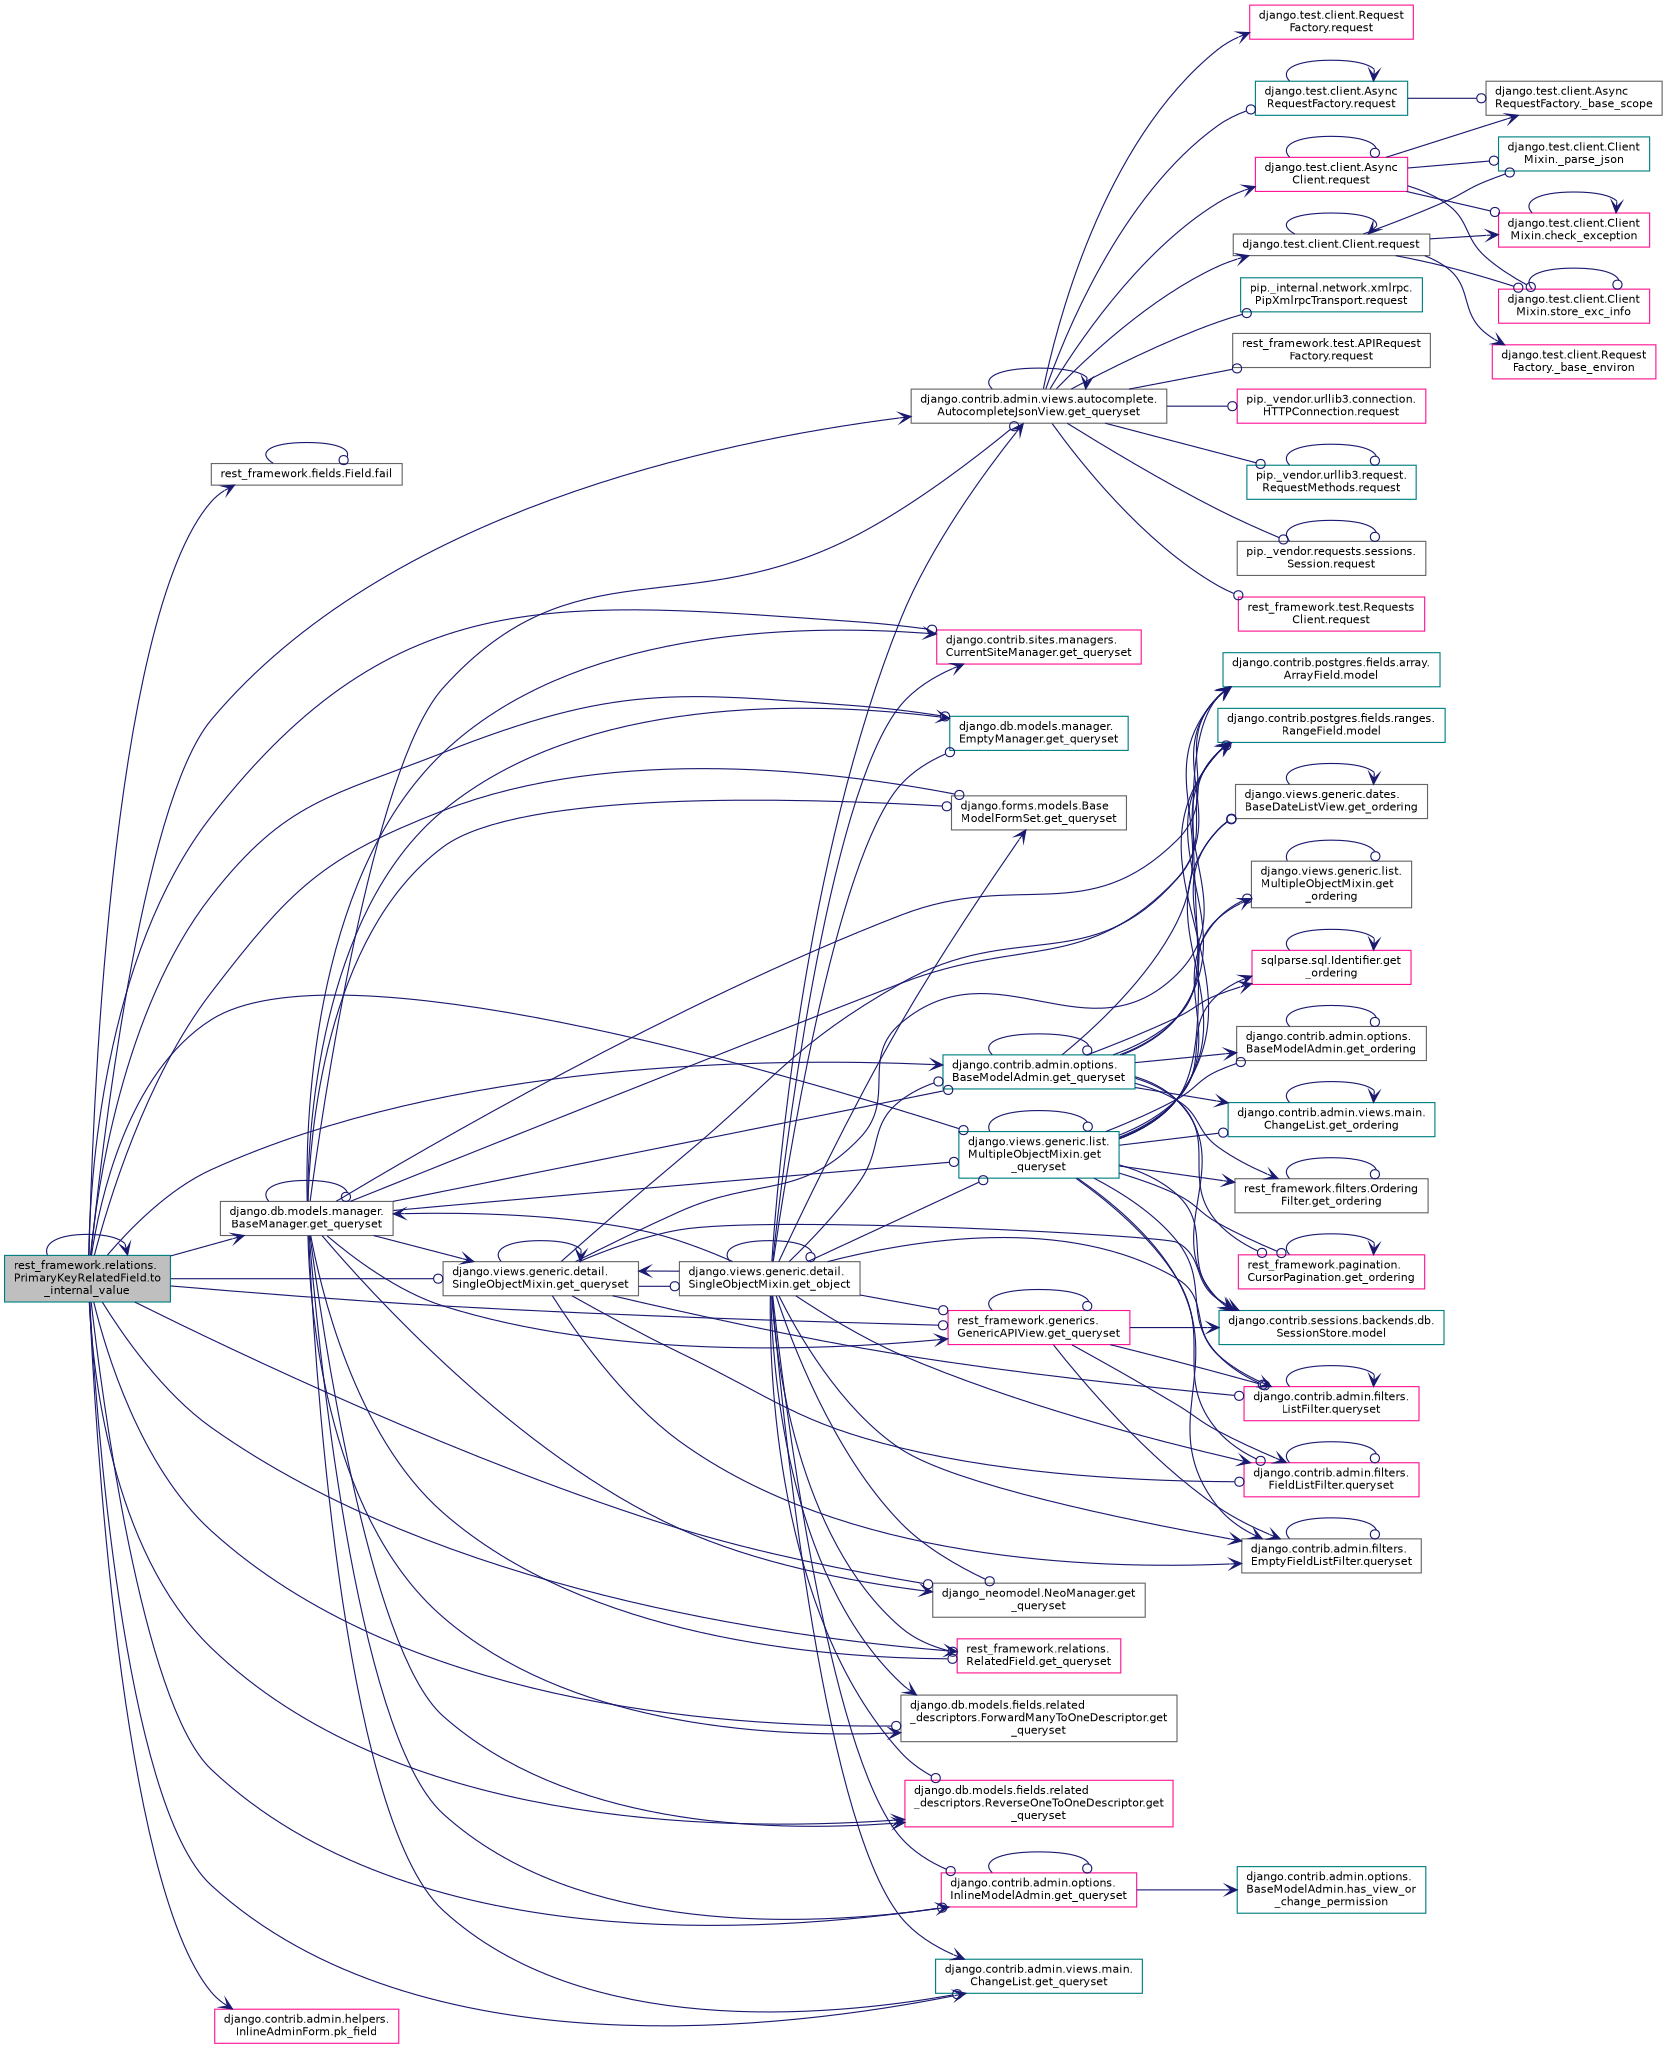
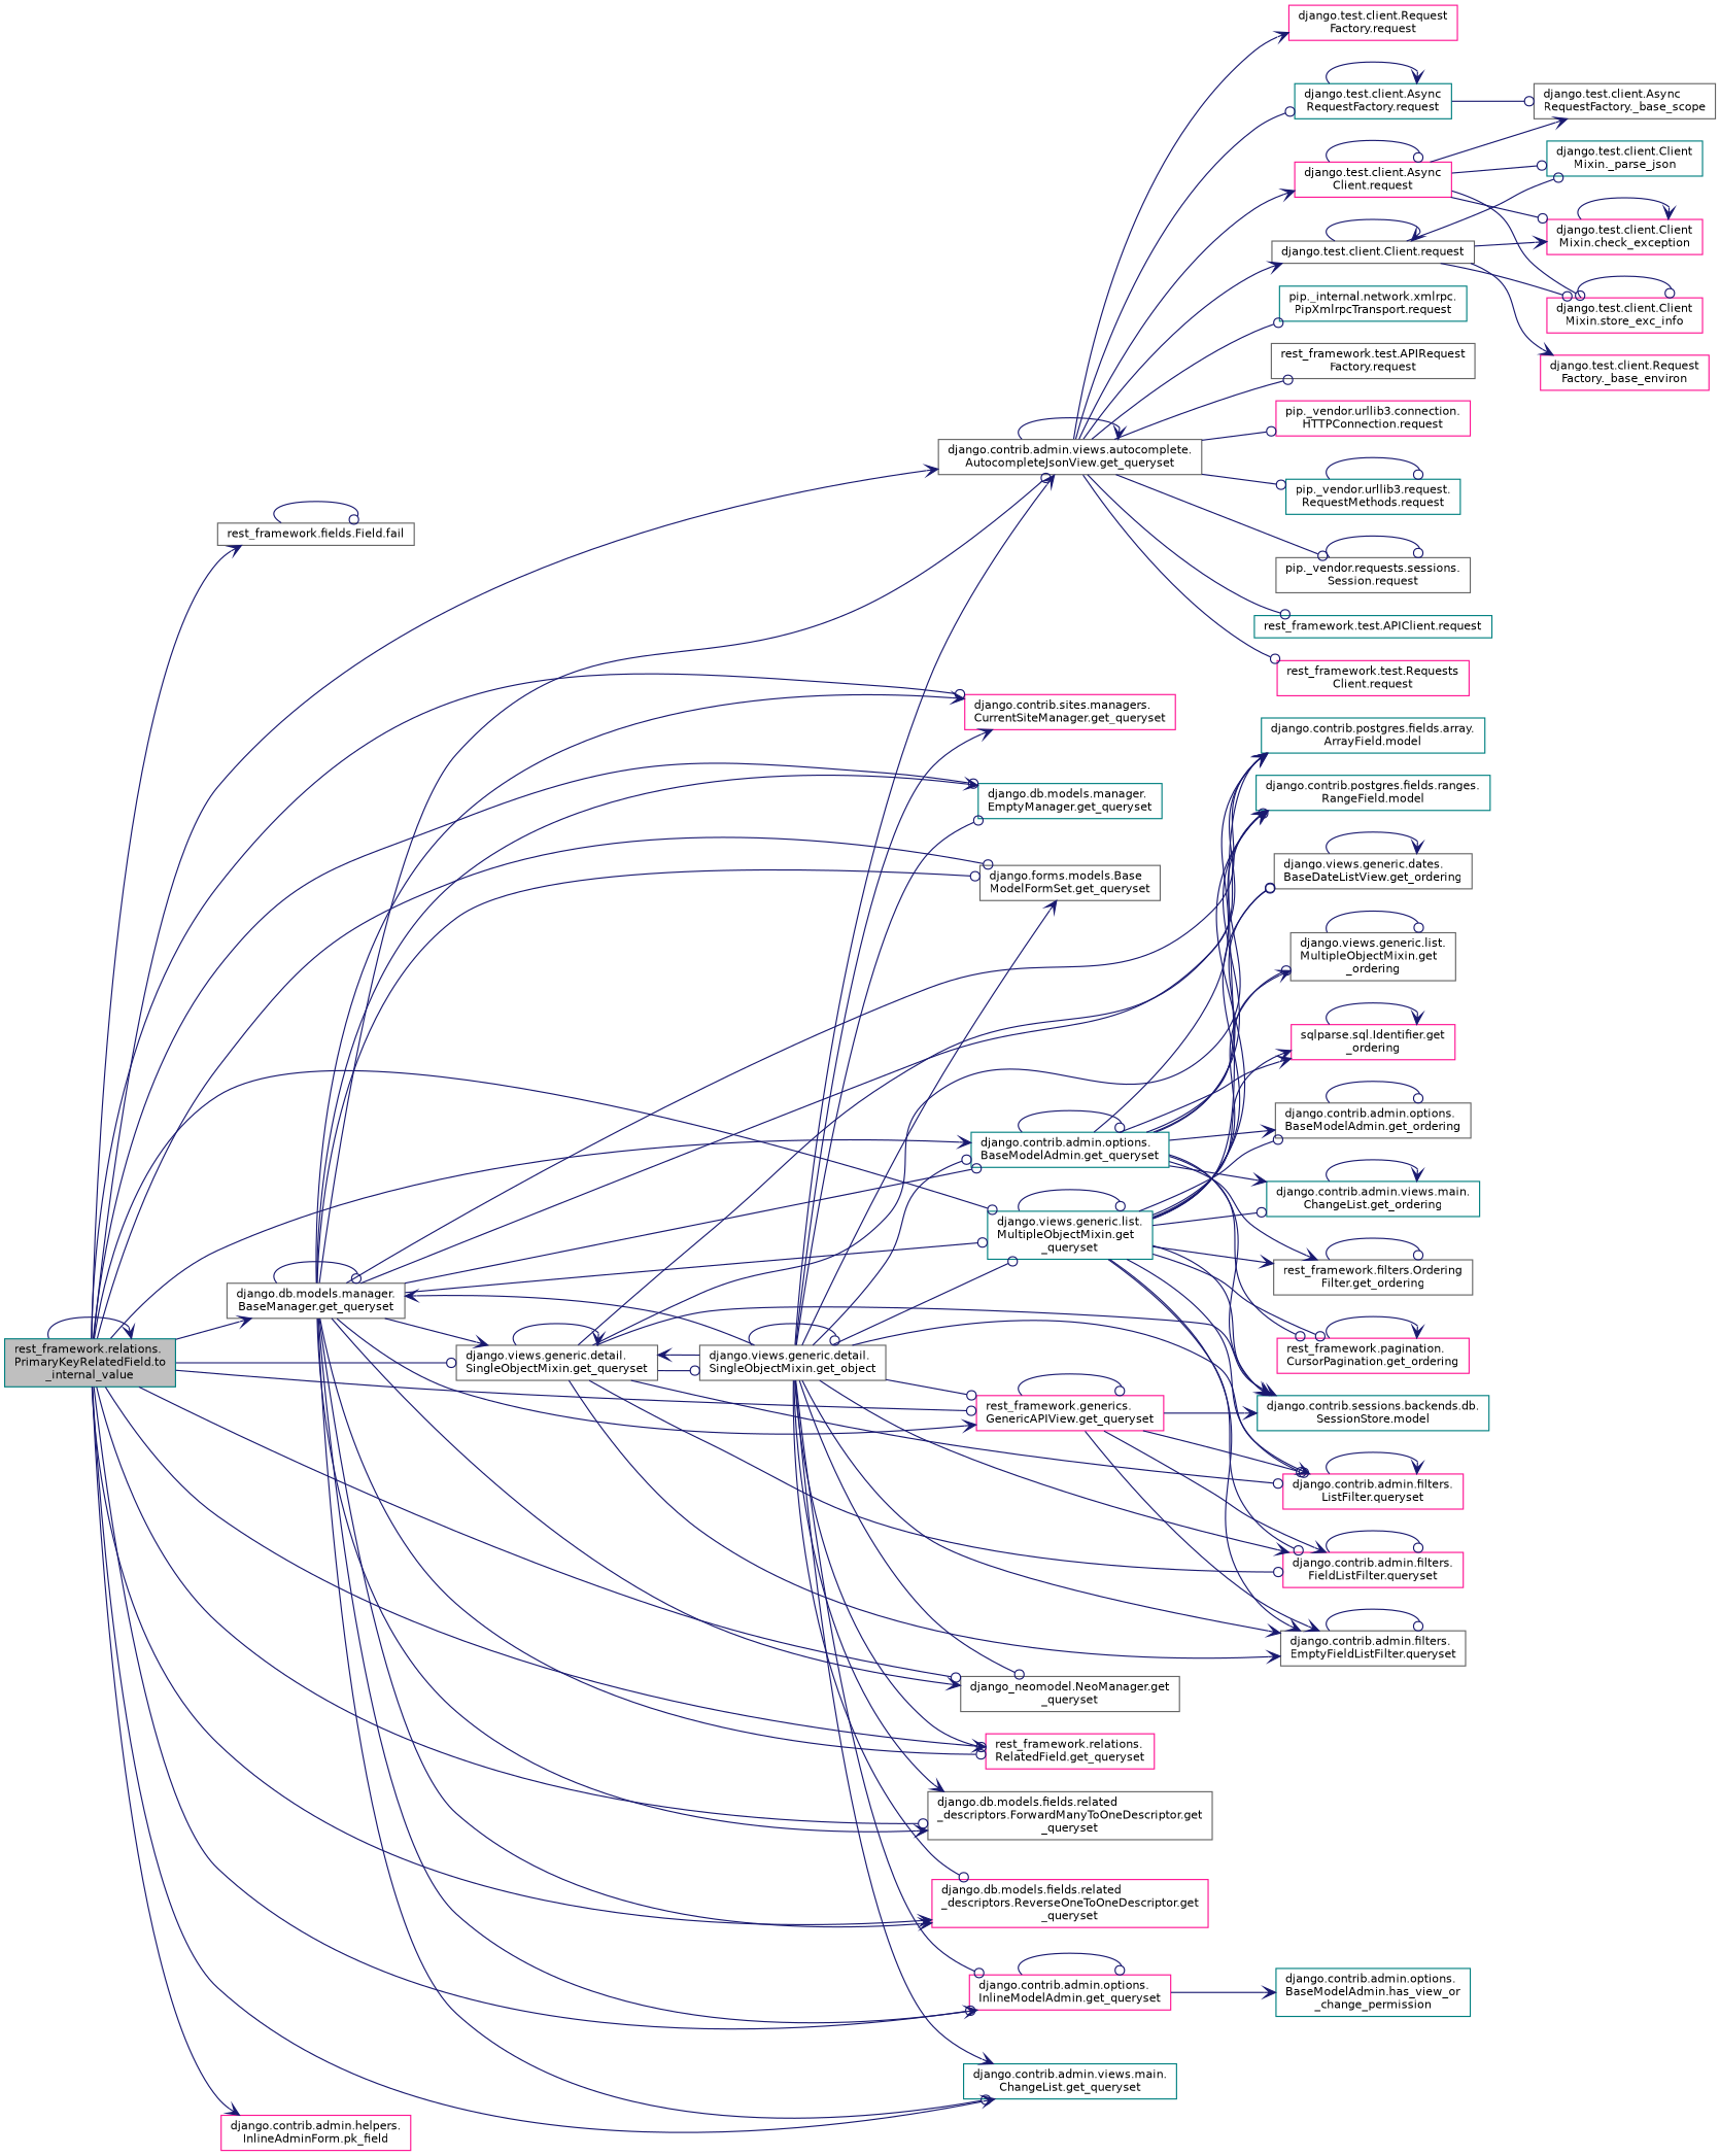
  digraph {
    rankdir=LR
    node [color=gray40 fillcolor=white fontname=Helvetica fontsize=10 shape=record style=filled]
    edge [arrowhead=odot color=midnightblue fontname=Helvetica fontsize=10 labelfontname=Helvetica labelfontsize=10 style=solid]
    n1 [color=teal fillcolor=grey75 fontcolor=black height=0.2 label="rest_framework.relations.\lPrimaryKeyRelatedField.to\l_internal_value" width=0.4]
    n2 [height=0.2 label="rest_framework.fields.Field.fail" width=0.4]
    n3 [height=0.2 label="django.contrib.admin.views.autocomplete.\lAutocompleteJsonView.get_queryset" width=0.4]
    n4 [color=deeppink height=0.2 label="django.contrib.sites.managers.\lCurrentSiteManager.get_queryset" width=0.4]
    n5 [height=0.2 label="django.db.models.manager.\lBaseManager.get_queryset" width=0.4]
    n6 [color=teal height=0.2 label="django.db.models.manager.\lEmptyManager.get_queryset" width=0.4]
    n7 [height=0.2 label="django.forms.models.Base\lModelFormSet.get_queryset" width=0.4]
    n8 [height=0.2 label="django.views.generic.detail.\lSingleObjectMixin.get_queryset" width=0.4]
    n9 [color=teal height=0.2 label="django.views.generic.list.\lMultipleObjectMixin.get\l_queryset" width=0.4]
    n10 [height=0.2 label="django_neomodel.NeoManager.get\l_queryset" width=0.4]
    n11 [color=deeppink height=0.2 label="rest_framework.generics.\lGenericAPIView.get_queryset" width=0.4]
    n12 [color=deeppink height=0.2 label="rest_framework.relations.\lRelatedField.get_queryset" width=0.4]
    n13 [height=0.2 label="django.db.models.fields.related\l_descriptors.ForwardManyToOneDescriptor.get\l_queryset" width=0.4]
    n14 [color=deeppink height=0.2 label="django.db.models.fields.related\l_descriptors.ReverseOneToOneDescriptor.get\l_queryset" width=0.4]
    n15 [color=teal height=0.2 label="django.contrib.admin.options.\lBaseModelAdmin.get_queryset" width=0.4]
    n16 [color=deeppink height=0.2 label="django.contrib.admin.options.\lInlineModelAdmin.get_queryset" width=0.4]
    n17 [color=teal height=0.2 label="django.contrib.admin.views.main.\lChangeList.get_queryset" width=0.4]
    n18 [color=deeppink height=0.2 label="django.contrib.admin.helpers.\lInlineAdminForm.pk_field" width=0.4]
    n19 [color=deeppink height=0.2 label="django.test.client.Request\lFactory.request" width=0.4]
    n20 [color=teal height=0.2 label="django.test.client.Async\lRequestFactory.request" width=0.4]
    n21 [height=0.2 label="django.test.client.Client.request" width=0.4]
    n22 [color=deeppink height=0.2 label="django.test.client.Async\lClient.request" width=0.4]
    n23 [color=teal height=0.2 label="pip._internal.network.xmlrpc.\lPipXmlrpcTransport.request" width=0.4]
    n24 [height=0.2 label="rest_framework.test.APIRequest\lFactory.request" width=0.4]
    n25 [color=deeppink height=0.2 label="pip._vendor.urllib3.connection.\lHTTPConnection.request" width=0.4]
    n26 [color=teal height=0.2 label="pip._vendor.urllib3.request.\lRequestMethods.request" width=0.4]
    n27 [height=0.2 label="pip._vendor.requests.sessions.\lSession.request" width=0.4]
+   n28 [color=teal height=0.2 label="rest_framework.test.APIClient.request" width=0.4]
    n29 [color=deeppink height=0.2 label="rest_framework.test.Requests\lClient.request" width=0.4]
    n30 [color=teal height=0.2 label="django.contrib.postgres.fields.array.\lArrayField.model" width=0.4]
    n31 [color=teal height=0.2 label="django.contrib.postgres.fields.ranges.\lRangeField.model" width=0.4]
    n32 [color=teal height=0.2 label="django.contrib.sessions.backends.db.\lSessionStore.model" width=0.4]
    n33 [height=0.2 label="django.views.generic.detail.\lSingleObjectMixin.get_object" width=0.4]
    n34 [color=deeppink height=0.2 label="django.contrib.admin.filters.\lListFilter.queryset" width=0.4]
    n35 [color=deeppink height=0.2 label="django.contrib.admin.filters.\lFieldListFilter.queryset" width=0.4]
    n36 [height=0.2 label="django.contrib.admin.filters.\lEmptyFieldListFilter.queryset" width=0.4]
    n37 [height=0.2 label="django.views.generic.dates.\lBaseDateListView.get_ordering" width=0.4]
    n38 [height=0.2 label="django.views.generic.list.\lMultipleObjectMixin.get\l_ordering" width=0.4]
    n39 [color=deeppink height=0.2 label="sqlparse.sql.Identifier.get\l_ordering" width=0.4]
    n40 [height=0.2 label="django.contrib.admin.options.\lBaseModelAdmin.get_ordering" width=0.4]
    n41 [color=teal height=0.2 label="django.contrib.admin.views.main.\lChangeList.get_ordering" width=0.4]
    n42 [height=0.2 label="rest_framework.filters.Ordering\lFilter.get_ordering" width=0.4]
    n43 [color=deeppink height=0.2 label="rest_framework.pagination.\lCursorPagination.get_ordering" width=0.4]
    n44 [color=teal height=0.2 label="django.contrib.admin.options.\lBaseModelAdmin.has_view_or\l_change_permission" width=0.4]
    n45 [height=0.2 label="django.test.client.Async\lRequestFactory._base_scope" width=0.4]
    n46 [color=deeppink height=0.2 label="django.test.client.Request\lFactory._base_environ" width=0.4]
    n47 [color=teal height=0.2 label="django.test.client.Client\lMixin._parse_json" width=0.4]
    n48 [color=deeppink height=0.2 label="django.test.client.Client\lMixin.check_exception" width=0.4]
    n49 [color=deeppink height=0.2 label="django.test.client.Client\lMixin.store_exc_info" width=0.4]
    n1 -> n1 [arrowhead=vee]
    n1 -> n2 [arrowhead=vee]
    n1 -> n3 [arrowhead=vee]
    n1 -> n4
    n1 -> n5 [arrowhead=vee]
    n1 -> n6
    n1 -> n7
    n1 -> n8
    n1 -> n9
    n1 -> n10
    n1 -> n11
    n1 -> n12 [arrowhead=vee]
    n1 -> n13
    n1 -> n14 [arrowhead=vee]
    n1 -> n15 [arrowhead=vee]
    n1 -> n16
    n1 -> n17 [arrowhead=vee]
    n1 -> n18 [arrowhead=vee]
    n2 -> n2
    n3 -> n3 [arrowhead=vee]
    n3 -> n19 [arrowhead=vee]
    n3 -> n20
    n3 -> n21 [arrowhead=vee]
    n3 -> n22 [arrowhead=vee]
    n3 -> n23
    n3 -> n24
    n3 -> n25
    n3 -> n26
    n3 -> n27
+   n3 -> n28
    n3 -> n29
    n5 -> n3
    n5 -> n4 [arrowhead=vee]
    n5 -> n5
    n5 -> n6 [arrowhead=vee]
    n5 -> n7
    n5 -> n8 [arrowhead=vee]
    n5 -> n9
    n5 -> n10 [arrowhead=vee]
    n5 -> n11 [arrowhead=vee]
    n5 -> n12
    n5 -> n13 [arrowhead=vee]
    n5 -> n14 [arrowhead=vee]
    n5 -> n15
    n5 -> n16 [arrowhead=vee]
    n5 -> n17
    n5 -> n30 [arrowhead=vee]
    n5 -> n31 [arrowhead=vee]
    n8 -> n8 [arrowhead=vee]
    n8 -> n30 [arrowhead=vee]
    n8 -> n31
    n8 -> n32 [arrowhead=vee]
    n8 -> n33
    n8 -> n34
    n8 -> n35
    n8 -> n36 [arrowhead=vee]
    n9 -> n9
    n9 -> n30 [arrowhead=vee]
    n9 -> n31 [arrowhead=vee]
    n9 -> n32 [arrowhead=vee]
    n9 -> n34
    n9 -> n35
    n9 -> n36 [arrowhead=vee]
    n9 -> n37
    n9 -> n38
    n9 -> n39 [arrowhead=vee]
    n9 -> n40
    n9 -> n41
    n9 -> n42 [arrowhead=vee]
    n9 -> n43
    n11 -> n11
    n11 -> n32 [arrowhead=vee]
    n11 -> n34
    n11 -> n35 [arrowhead=vee]
    n11 -> n36 [arrowhead=vee]
    n15 -> n15
    n15 -> n30 [arrowhead=vee]
    n15 -> n31 [arrowhead=vee]
    n15 -> n32 [arrowhead=vee]
    n15 -> n37
    n15 -> n38 [arrowhead=vee]
    n15 -> n39 [arrowhead=vee]
    n15 -> n40 [arrowhead=vee]
    n15 -> n41 [arrowhead=vee]
    n15 -> n42 [arrowhead=vee]
    n15 -> n43
    n16 -> n16
    n16 -> n44 [arrowhead=vee]
    n20 -> n20 [arrowhead=vee]
    n20 -> n45
    n21 -> n21 [arrowhead=vee]
    n21 -> n46 [arrowhead=vee]
    n21 -> n47
    n21 -> n48 [arrowhead=vee]
    n21 -> n49
    n22 -> n22
    n22 -> n45 [arrowhead=vee]
    n22 -> n47
    n22 -> n48
    n22 -> n49
    n26 -> n26
    n27 -> n27
    n33 -> n3 [arrowhead=vee]
    n33 -> n4 [arrowhead=vee]
    n33 -> n5 [arrowhead=vee]
    n33 -> n6
    n33 -> n7 [arrowhead=vee]
    n33 -> n8 [arrowhead=vee]
    n33 -> n9
    n33 -> n10
    n33 -> n11
    n33 -> n12
    n33 -> n13 [arrowhead=vee]
    n33 -> n14
    n33 -> n15
    n33 -> n16
    n33 -> n17 [arrowhead=vee]
    n33 -> n33
    n33 -> n34 [arrowhead=vee]
    n33 -> n35 [arrowhead=vee]
    n33 -> n36 [arrowhead=vee]
    n34 -> n34 [arrowhead=vee]
    n35 -> n35
    n36 -> n36
    n37 -> n37 [arrowhead=vee]
    n38 -> n38
    n39 -> n39 [arrowhead=vee]
    n40 -> n40
    n41 -> n41 [arrowhead=vee]
    n42 -> n42
    n43 -> n43 [arrowhead=vee]
    n48 -> n48 [arrowhead=vee]
    n49 -> n49
  }
